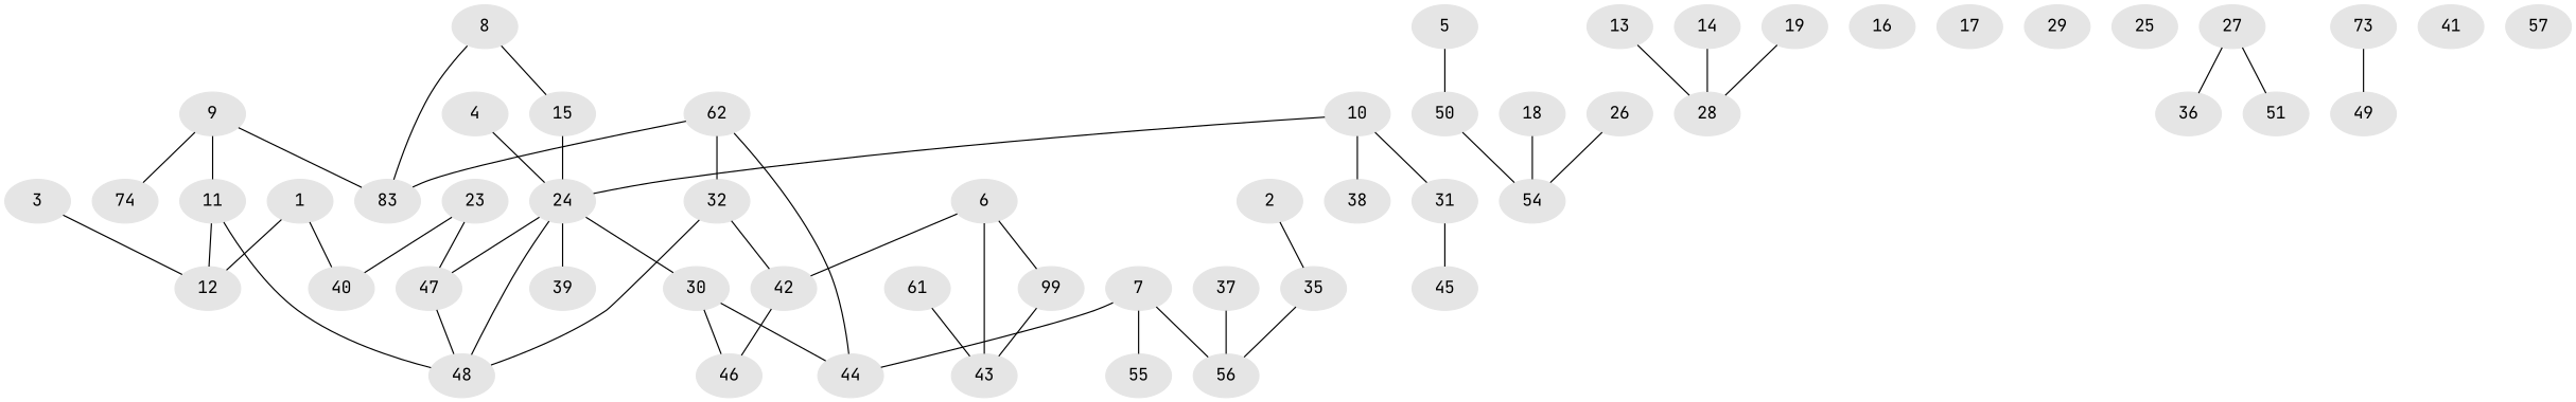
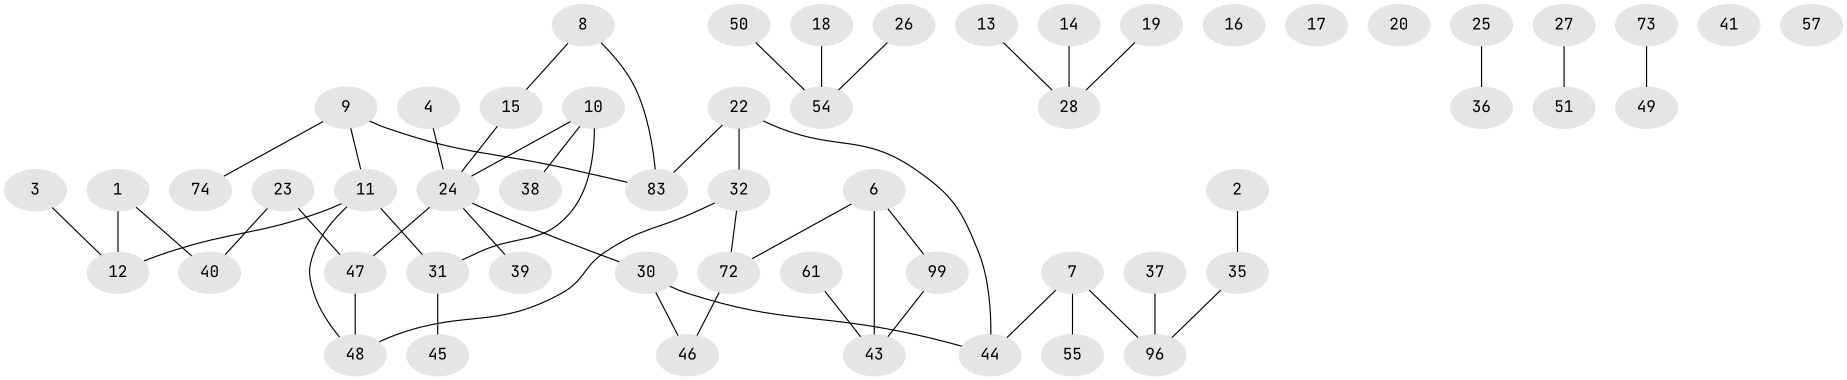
  graph {
    fontname="JetBrains Mono"
    node [color=gray90 fontname="JetBrains Mono" style=filled]
    edge [fontname="JetBrains Mono"]
    1
    12
    40
    2
    35
-   56
+   56 [label=96]
    3
    4
    24
    48
    47
    30
    39
-   5
    50
    54
    n17 [label=99]
    6
-   42
+   42 [label=72]
    43
    46
    7
    44
    55
    8
    15
    n27 [label=83]
    9
    11
    n30 [label=74]
    31
    10
    38
    45
    13
    28
    14
    23
    16
    17
    18
    19
-   20 [label=29]
+   20
    n44 [label=61]
-   22 [label=62]
+   22
    32
    25
    26
    27
    36
    51
    n52 [label=73]
    49
    37
    41
    n56 [label=57]
    1 -- 12
    1 -- 40
    2 -- 35
    35 -- 56
    3 -- 12
    4 -- 24
-   24 -- 48
    24 -- 47
    24 -- 30
    24 -- 39
    47 -- 48
    30 -- 46
    30 -- 44
-   5 -- 50
    50 -- 54
    n17 -- 43
    6 -- n17
    6 -- 42
    6 -- 43
    42 -- 46
    7 -- 56
    7 -- 44
    7 -- 55
    8 -- 15
    8 -- n27
    15 -- 24
    9 -- n27
    9 -- 11
    9 -- n30
    11 -- 12
    11 -- 48
+   11 -- 31
    31 -- 45
    10 -- 24
    10 -- 31
    10 -- 38
    13 -- 28
    14 -- 28
    23 -- 40
    23 -- 47
    18 -- 54
    19 -- 28
    n44 -- 43
    22 -- 44
    22 -- n27
    22 -- 32
    32 -- 48
    32 -- 42
    26 -- 54
-   27 -- 36
+   25 -- 36
    27 -- 51
    n52 -- 49
    37 -- 56
  }
